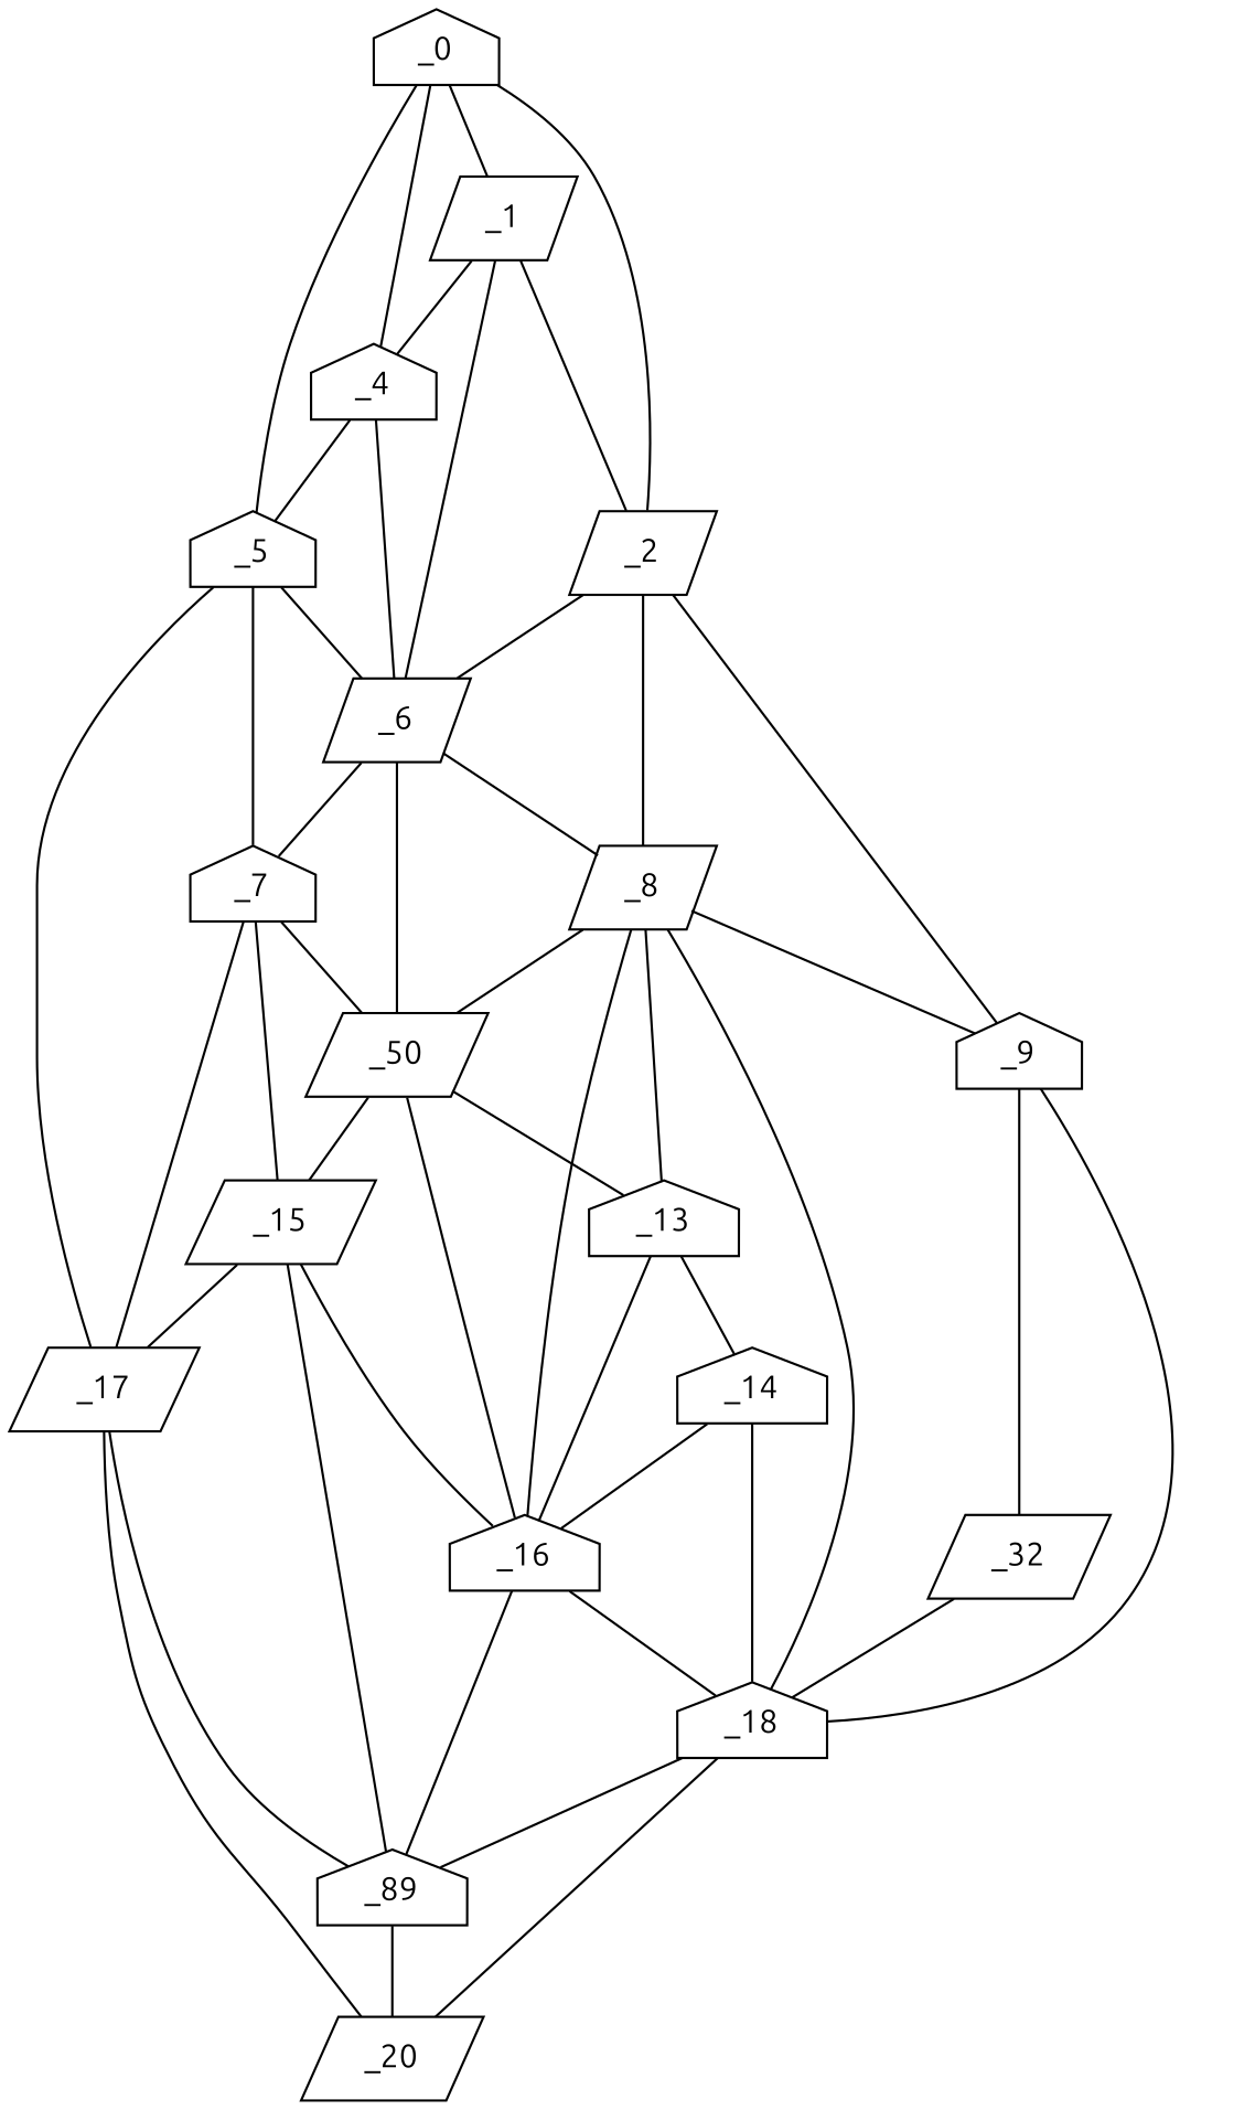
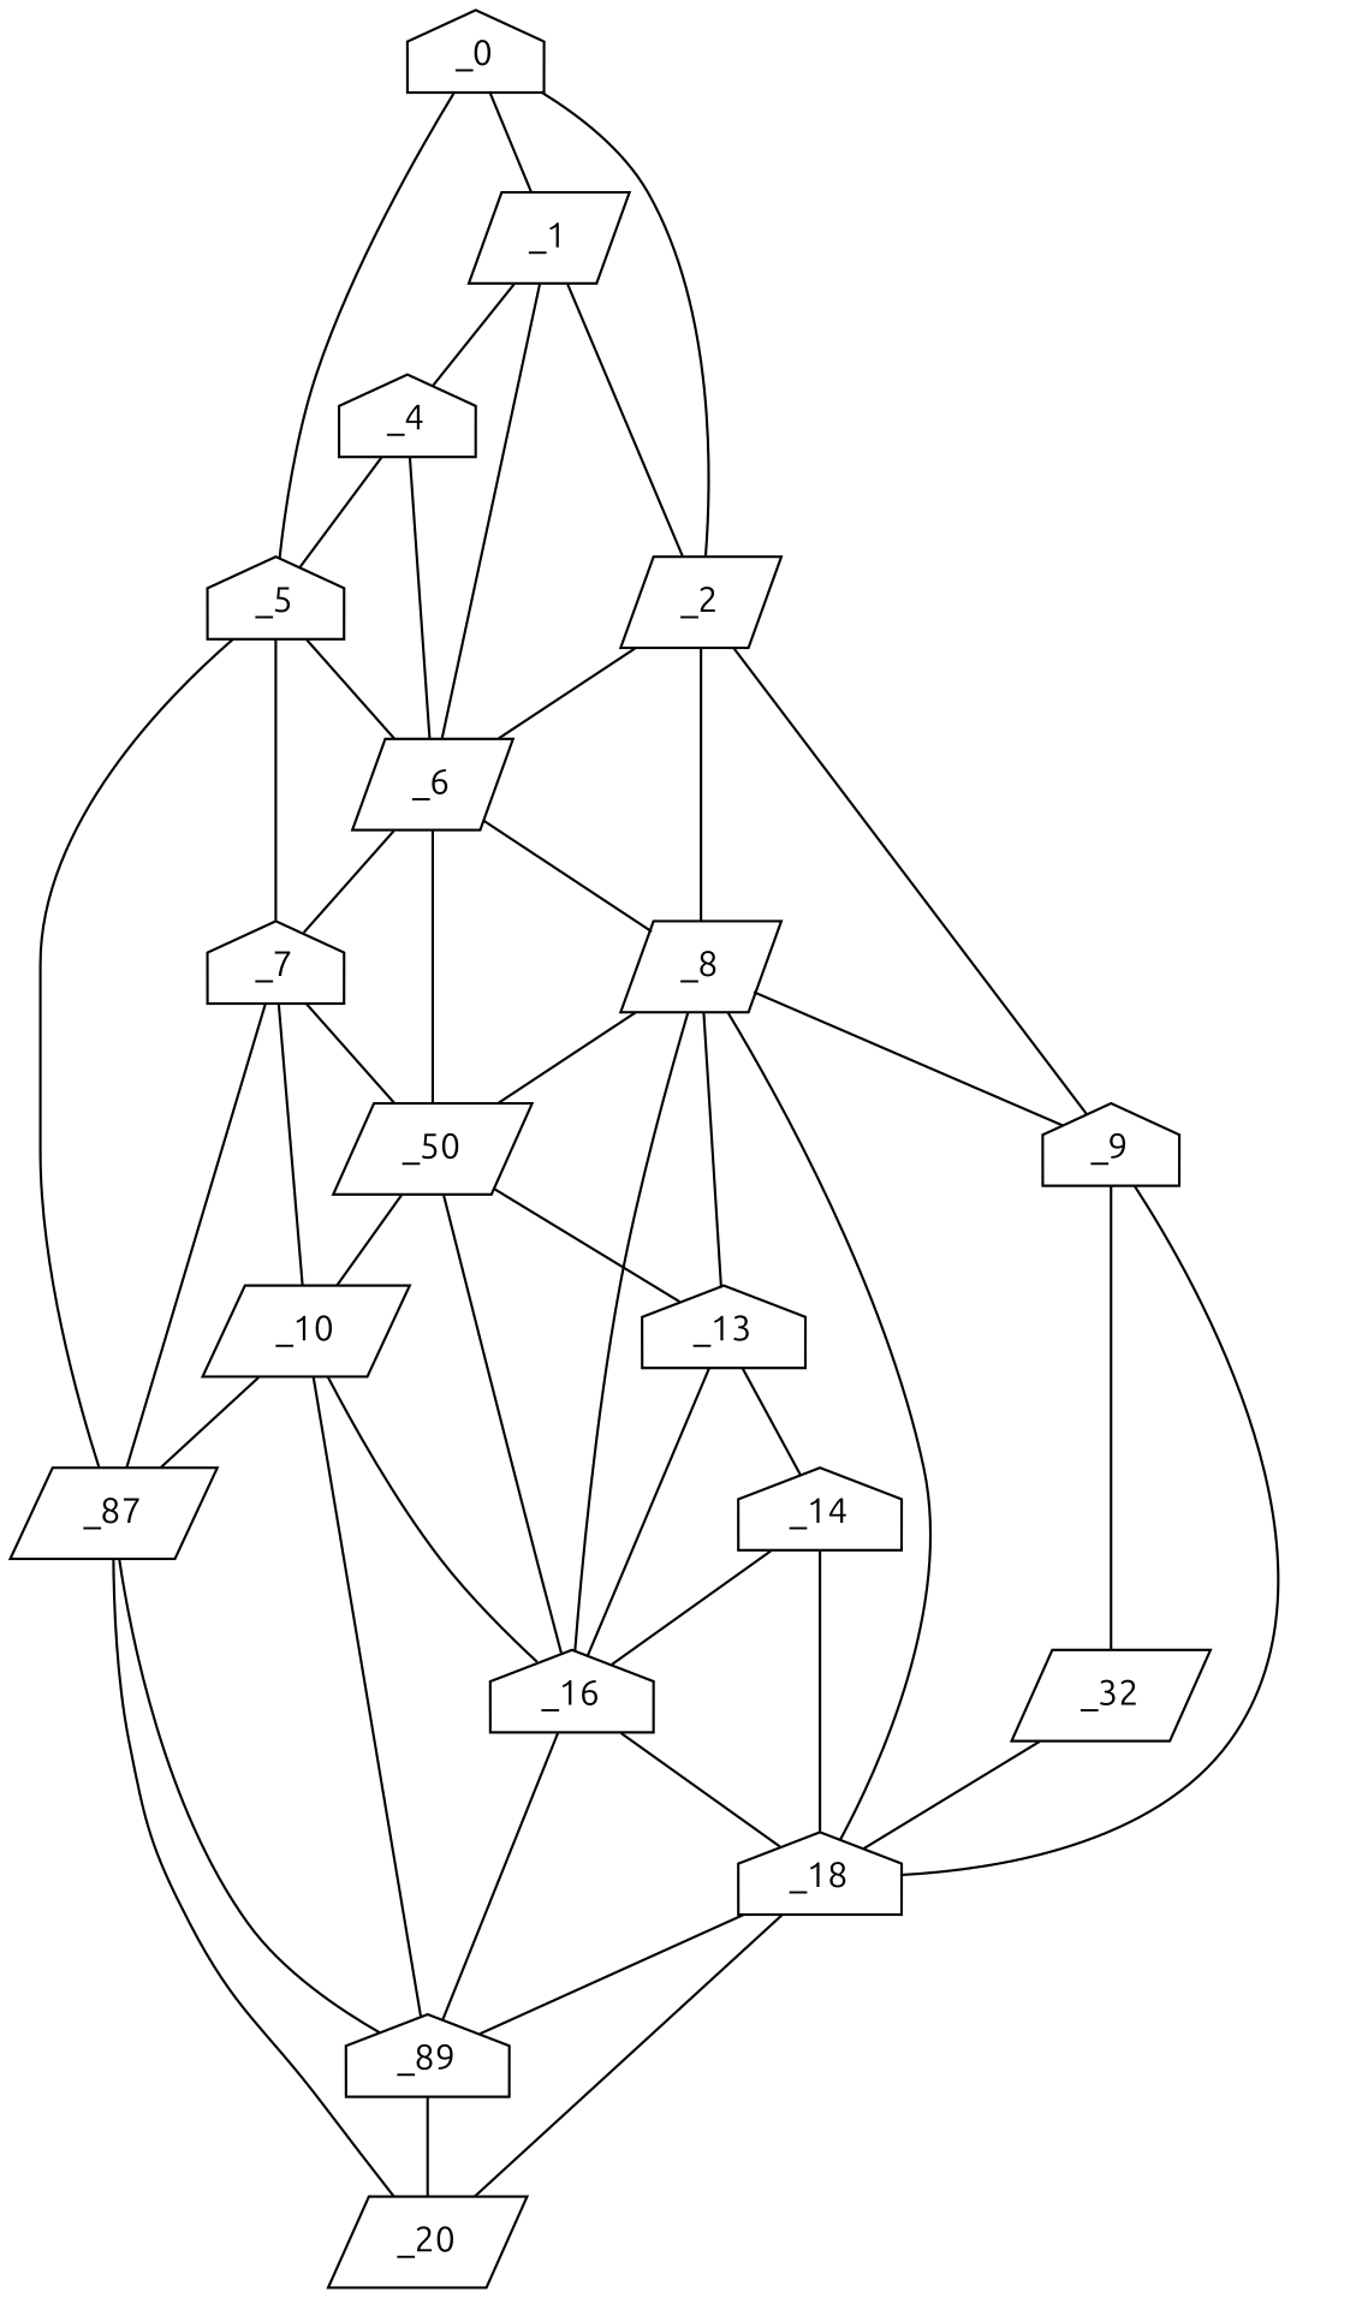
  graph {
    fontname=Ubuntu
    node [fontname=Ubuntu shape=house x=106]
    edge [fontname=Ubuntu valence=2]
    _0 [x=6 y=23]
    _1 [shape=parallelogram x=7 y=34]
    _2 [shape=parallelogram x=8 y=71]
    _4 [x=10 y=19]
    _5 [x=20 y=3]
    _6 [shape=parallelogram x=38 y=27]
    _8 [shape=parallelogram y=79]
    _9 [y=119]
    _7 [x=48 y=7]
-   _17 [shape=parallelogram x=120 y=11]
+   _17 [shape=parallelogram x=120 y=11 label=_87]
    n11 [label=_50 shape=parallelogram x=107 y=51]
    _13 [x=114 y=54]
    _18 [x=121 y=106]
    _16 [x=117 y=43]
    n15 [label=_32 shape=parallelogram x=113 y=122]
-   _15 [shape=parallelogram x=115 y=35]
+   _15 [shape=parallelogram x=115 y=35 label=_10]
    n17 [label=_89 x=123 y=26]
    _20 [shape=parallelogram x=124 y=18]
    _14 [x=114 y=76]
    _0 -- _1 [valence=1]
    _0 -- _2 [valence=1]
-   _0 -- _4
    _0 -- _5 [valence=1]
    _1 -- _2
    _1 -- _4
    _1 -- _6
    _2 -- _6
    _2 -- _8
    _2 -- _9 [valence=1]
    _4 -- _5 [valence=1]
    _4 -- _6 [valence=1]
    _5 -- _6
    _5 -- _7
    _5 -- _17 [valence=1]
    _6 -- _8
    _6 -- _7
    _6 -- n11 [valence=1]
    _8 -- _9
    _8 -- n11
    _8 -- _13
    _8 -- _18 [valence=1]
    _8 -- _16
    _9 -- _18
    _9 -- n15 [valence=1]
    _7 -- _17
    _7 -- n11
    _7 -- _15 [valence=1]
    _17 -- n17
    _17 -- _20 [valence=1]
    n11 -- _13
    n11 -- _16
    n11 -- _15 [valence=1]
    _13 -- _16
    _13 -- _14
    _18 -- n17
    _18 -- _20 [valence=1]
    _16 -- _18
    _16 -- n17
    n15 -- _18 [valence=1]
    _15 -- _17
    _15 -- _16
    _15 -- n17 [valence=1]
    n17 -- _20
    _14 -- _18
    _14 -- _16
  }
